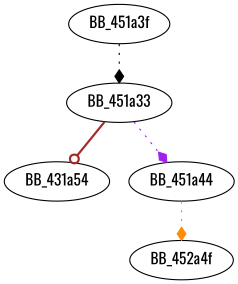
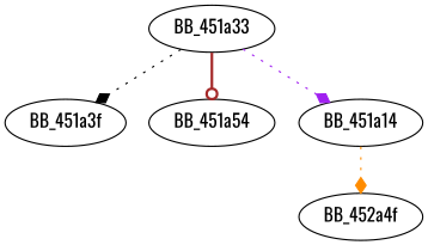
  digraph {
    fontname=Oswald
    node [fontname=Oswald]
    edge [arrowhead=diamond fontname=Oswald style=dotted]
    BB_451a33
    BB_451a3f
-   BB_451a54 [label=BB_431a54]
-   BB_451a44
+   BB_451a54
+   BB_451a44 [label=BB_451a14]
    n5 [label=BB_452a4f]
-   BB_451a3f -> BB_451a33 [color=black]
+   BB_451a33 -> BB_451a3f [color=black]
    BB_451a33 -> BB_451a54 [arrowhead=odot color=brown style=bold]
    BB_451a33 -> BB_451a44 [color=purple]
    BB_451a44 -> n5 [color=darkorange]
  }
